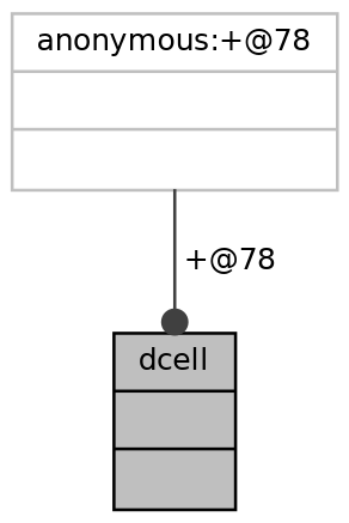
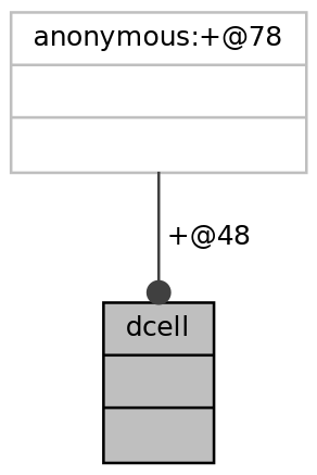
  digraph {
    node [fontname=Helvetica fontsize=10 shape=record]
    n1 [color=black fillcolor=grey75 fontcolor=black height=0.2 label="{dcell\n||}" style=filled width=0.4]
    n2 [color=grey75 height=0.2 label="{anonymous:+@78\n||}" width=0.4]
-   n2 -> n1 [arrowhead=dot color=grey25 fontname=Helvetica fontsize=10 label=" +@78" labelfontname=Helvetica labelfontsize=10 style=solid]
+   n2 -> n1 [arrowhead=dot color=grey25 fontname=Helvetica fontsize=10 label=" +@48" labelfontname=Helvetica labelfontsize=10 style=solid]
  }
